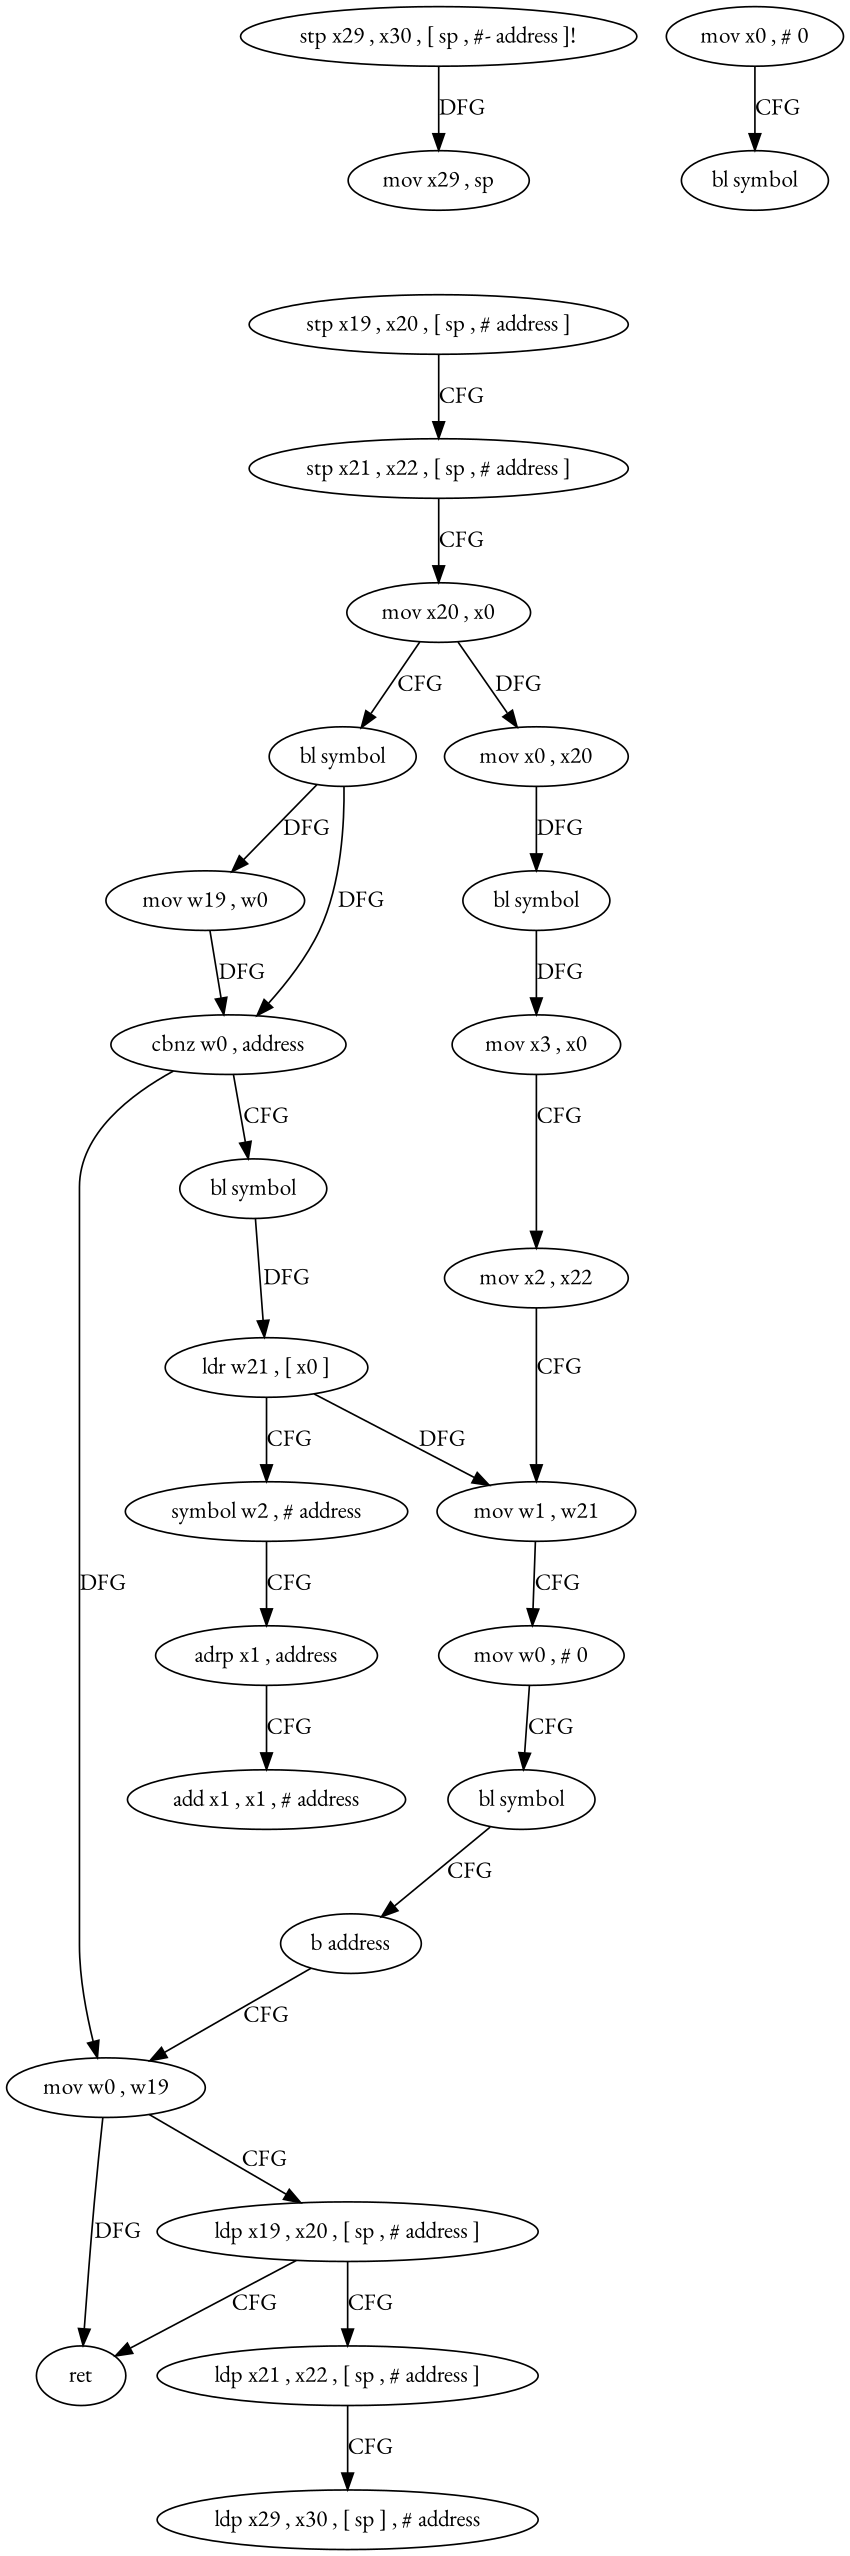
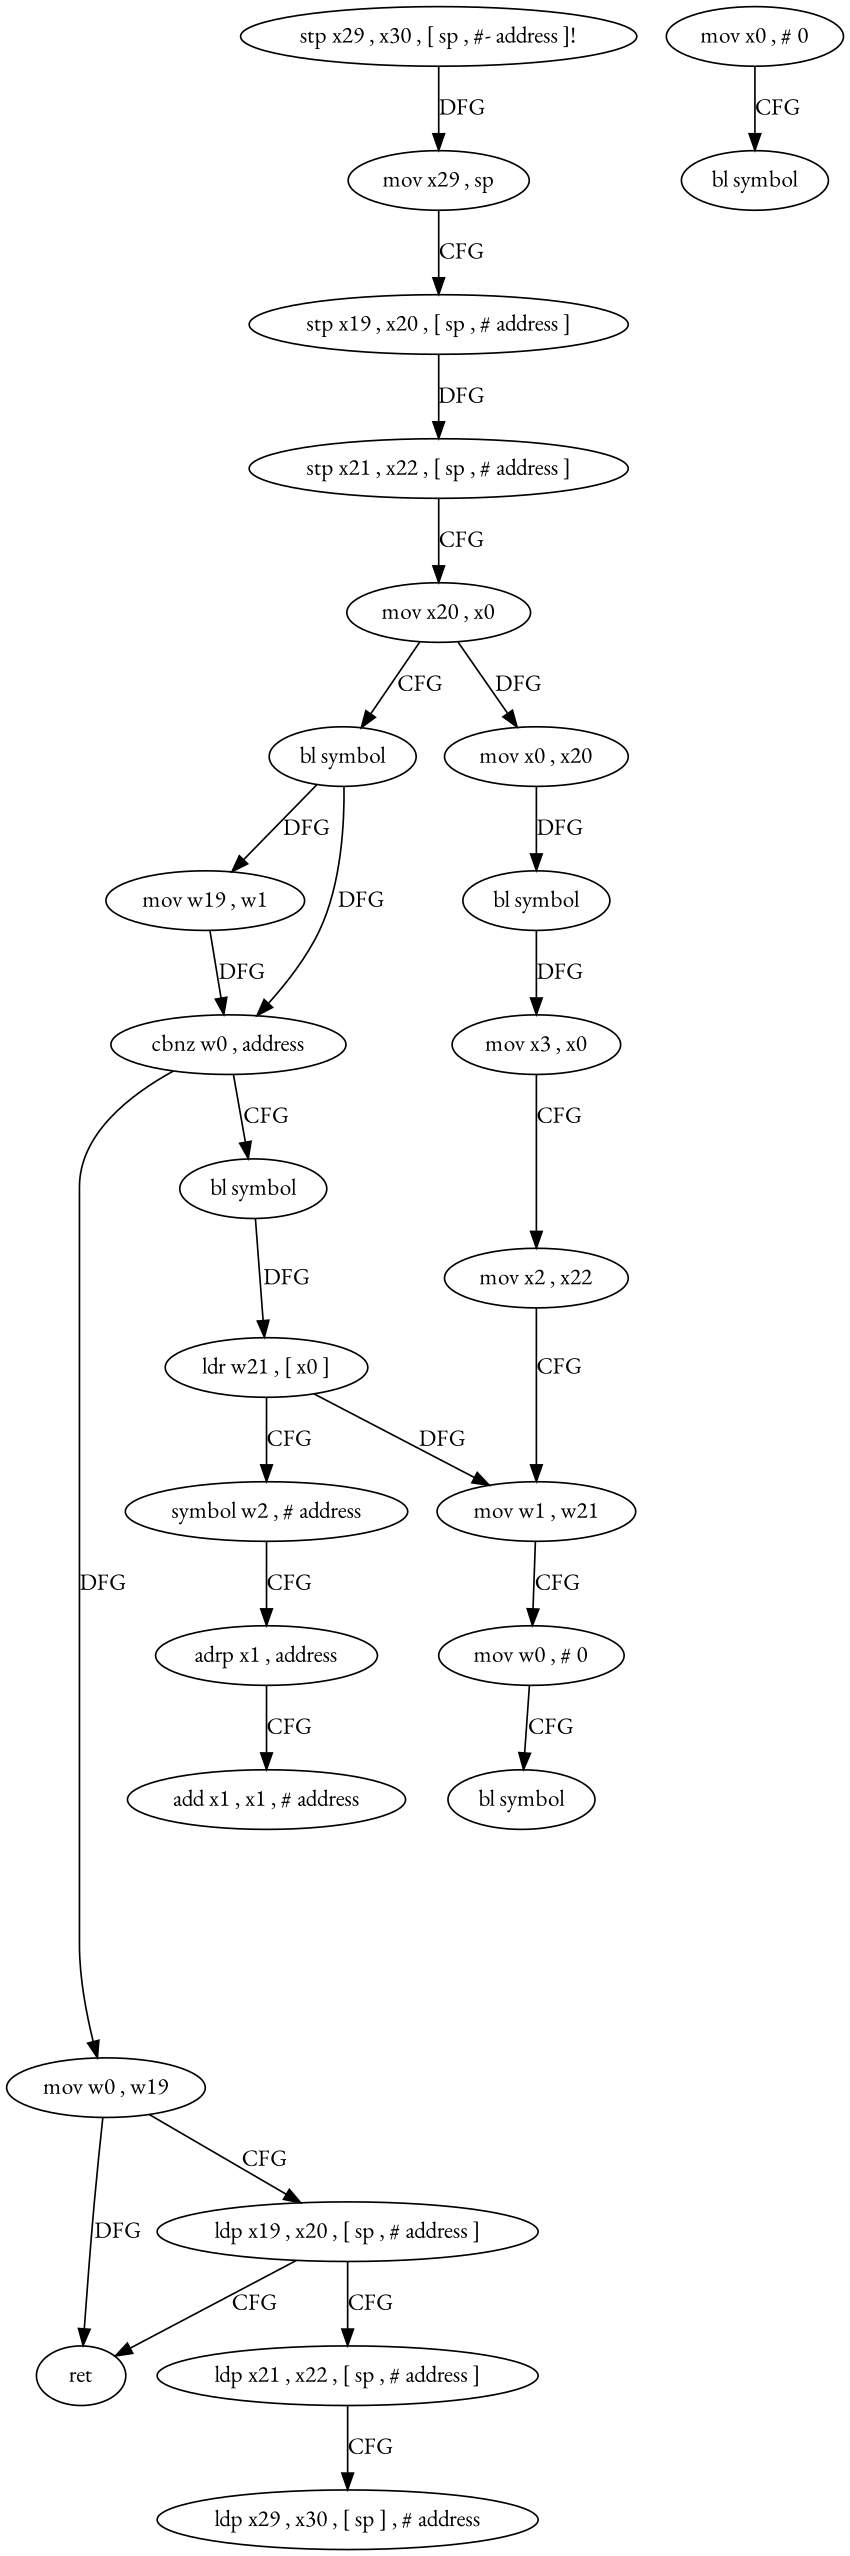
  digraph {
    fontname="EB Garamond"
    node [fontname="EB Garamond"]
    edge [fontname="EB Garamond"]
    n1 [label="stp x29 , x30 , [ sp , #- address ]!"]
    n2 [label="mov x29 , sp"]
    n3 [label="stp x19 , x20 , [ sp , # address ]"]
    n4 [label="stp x21 , x22 , [ sp , # address ]"]
    n5 [label="mov x20 , x0"]
    n6 [label="bl symbol"]
    n7 [label="mov x0 , x20"]
-   n8 [label="mov w19 , w0"]
+   n8 [label="mov w19 , w1"]
    n9 [label="cbnz w0 , address"]
    n10 [label="bl symbol"]
    n11 [label="mov w0 , w19"]
    n12 [label="bl symbol"]
    n13 [label="ldp x19 , x20 , [ sp , # address ]"]
    n14 [label=ret]
    n15 [label="ldr w21 , [ x0 ]"]
    n16 [label="symbol w2 , # address"]
    n17 [label="mov w1 , w21"]
    n18 [label="ldp x21 , x22 , [ sp , # address ]"]
    n19 [label="adrp x1 , address"]
    n20 [label="mov w0 , # 0"]
    n21 [label="add x1 , x1 , # address"]
    n22 [label="mov x0 , # 0"]
    n23 [label="bl symbol"]
    n24 [label="mov x2 , x22"]
    n25 [label="mov x3 , x0"]
    n26 [label="bl symbol"]
-   n27 [label="b address"]
    n28 [label="ldp x29 , x30 , [ sp ] , # address"]
    n1 -> n2 [label=DFG]
-   n3 -> n4 [label=CFG]
+   n2 -> n3 [label=CFG]
+   n3 -> n4 [label=DFG]
    n4 -> n5 [label=CFG]
    n5 -> n6 [label=CFG]
    n5 -> n7 [label=DFG]
    n6 -> n8 [label=DFG]
    n6 -> n9 [label=DFG]
    n7 -> n10 [label=DFG]
    n8 -> n9 [label=DFG]
    n9 -> n11 [label=DFG]
    n9 -> n12 [label=CFG]
    n10 -> n25 [label=DFG]
    n11 -> n13 [label=CFG]
    n11 -> n14 [label=DFG]
    n12 -> n15 [label=DFG]
    n13 -> n14 [label=CFG]
    n13 -> n18 [label=CFG]
    n15 -> n16 [label=CFG]
    n15 -> n17 [label=DFG]
    n16 -> n19 [label=CFG]
    n17 -> n20 [label=CFG]
    n18 -> n28 [label=CFG]
    n19 -> n21 [label=CFG]
    n20 -> n26 [label=CFG]
    n22 -> n23 [label=CFG]
    n24 -> n17 [label=CFG]
    n25 -> n24 [label=CFG]
-   n26 -> n27 [label=CFG]
-   n27 -> n11 [label=CFG]
  }
